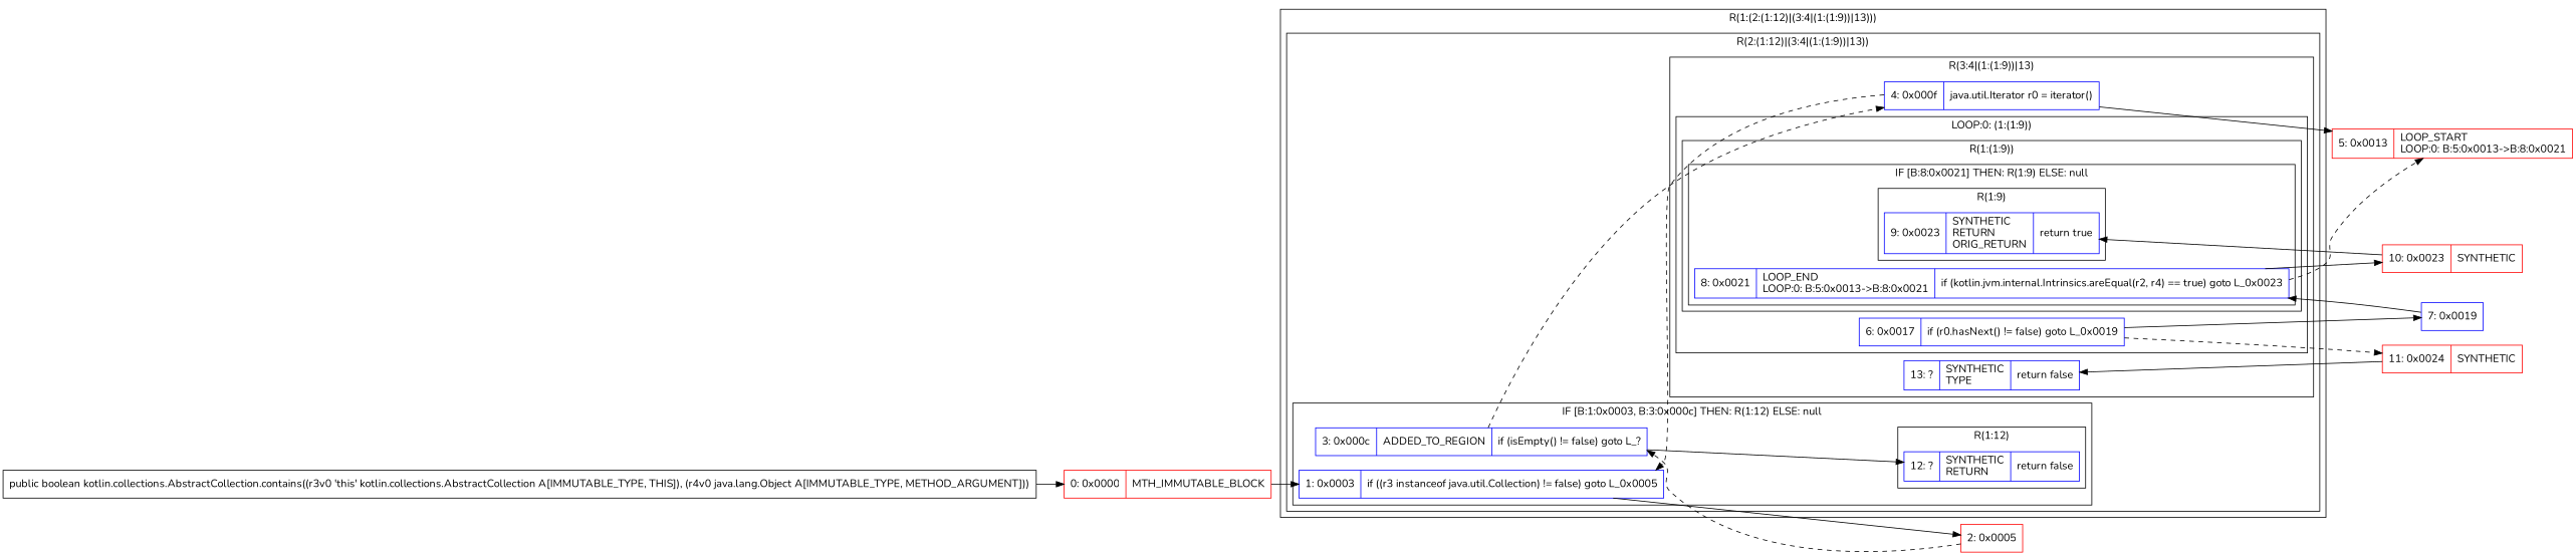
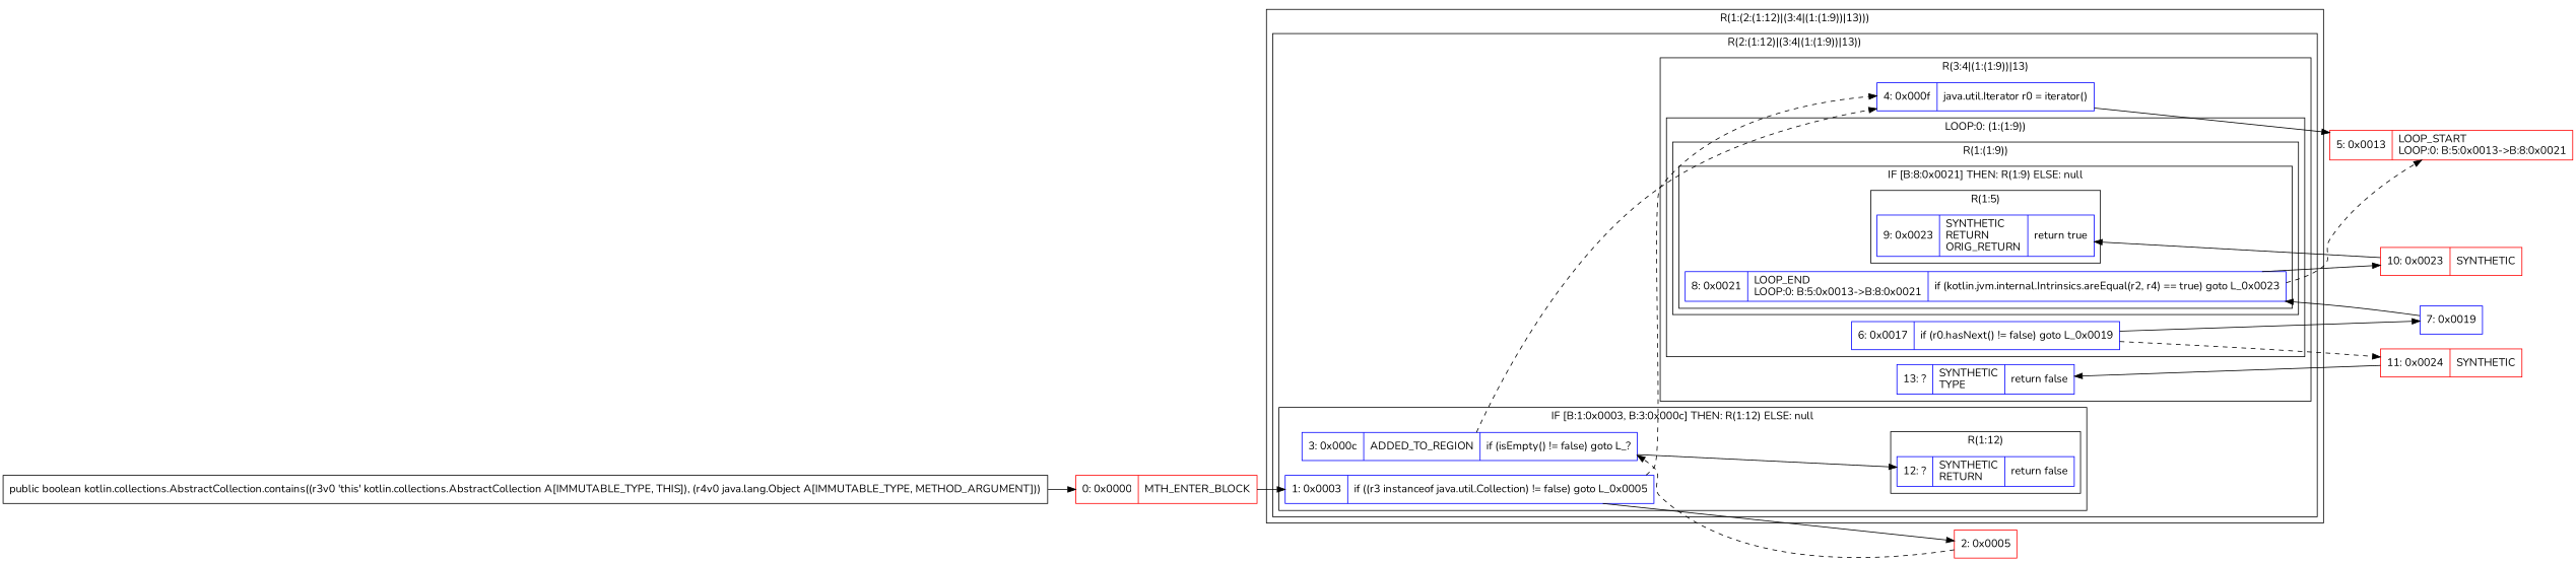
  digraph {
    fontname=Nunito
    rankdir=LR
    node [color=blue fontname=Nunito shape=record]
    edge [fontname=Nunito]
    n1 [label="{12\:\ ?|SYNTHETIC\lRETURN\l|return false\l}"]
    n2 [label="{1\:\ 0x0003|if ((r3 instanceof java.util.Collection) != false) goto L_0x0005\l}"]
    n3 [label="{3\:\ 0x000c|ADDED_TO_REGION\l|if (isEmpty() != false) goto L_?\l}"]
    n4 [label="{9\:\ 0x0023|SYNTHETIC\lRETURN\lORIG_RETURN\l|return true\l}"]
    n5 [label="{8\:\ 0x0021|LOOP_END\lLOOP:0: B:5:0x0013\-\>B:8:0x0021\l|if (kotlin.jvm.internal.Intrinsics.areEqual(r2, r4) == true) goto L_0x0023\l}"]
    n6 [label="{6\:\ 0x0017|if (r0.hasNext() != false) goto L_0x0019\l}"]
    n7 [label="{4\:\ 0x000f|java.util.Iterator r0 = iterator()\l}"]
    n8 [label="{13\:\ ?|SYNTHETIC\lTYPE\l|return false\l}"]
    n9 [color=red label="{2\:\ 0x0005}"]
    n10 [color=red label="{5\:\ 0x0013|LOOP_START\lLOOP:0: B:5:0x0013\-\>B:8:0x0021\l}"]
    n11 [color=red label="{10\:\ 0x0023|SYNTHETIC\l}"]
    n12 [label="{7\:\ 0x0019}"]
    n13 [color=red label="{11\:\ 0x0024|SYNTHETIC\l}"]
-   n14 [color=red label="{0\:\ 0x0000|MTH_IMMUTABLE_BLOCK\l}"]
+   n14 [color=red label="{0\:\ 0x0000|MTH_ENTER_BLOCK\l}"]
    n15 [label="{public boolean kotlin.collections.AbstractCollection.contains((r3v0 'this' kotlin.collections.AbstractCollection A[IMMUTABLE_TYPE, THIS]), (r4v0 java.lang.Object A[IMMUTABLE_TYPE, METHOD_ARGUMENT])) }" color=""]
    subgraph cluster_1 {
      label="R(1:(2:(1:12)|(3:4|(1:(1:9))|13)))"
      subgraph cluster_2 {
        label="R(2:(1:12)|(3:4|(1:(1:9))|13))"
        subgraph cluster_3 {
          label="IF [B:1:0x0003, B:3:0x000c] THEN: R(1:12) ELSE: null"
          n2
          n3
          subgraph cluster_4 {
            label="R(1:12)"
            n1
          }
        }
        subgraph cluster_5 {
          label="R(3:4|(1:(1:9))|13)"
          n7
          n8
          subgraph cluster_6 {
            label="LOOP:0: (1:(1:9))"
            n6
            subgraph cluster_7 {
              label="R(1:(1:9))"
              subgraph cluster_8 {
                label="IF [B:8:0x0021] THEN: R(1:9) ELSE: null"
                n5
                subgraph cluster_9 {
-                 label="R(1:9)"
+                 label="R(1:5)"
                  n4
                }
              }
            }
          }
        }
      }
    }
-   n7 -> n2 [style=dashed]
+   n2 -> n7 [style=dashed]
    n2 -> n9
    n3 -> n1
    n3 -> n7 [style=dashed]
    n5 -> n10 [style=dashed]
    n5 -> n11
    n6 -> n12
    n6 -> n13 [style=dashed]
    n7 -> n10
    n9 -> n3 [style=dashed]
    n11 -> n4
    n12 -> n5
    n13 -> n8
    n14 -> n2
    n15 -> n14
  }
